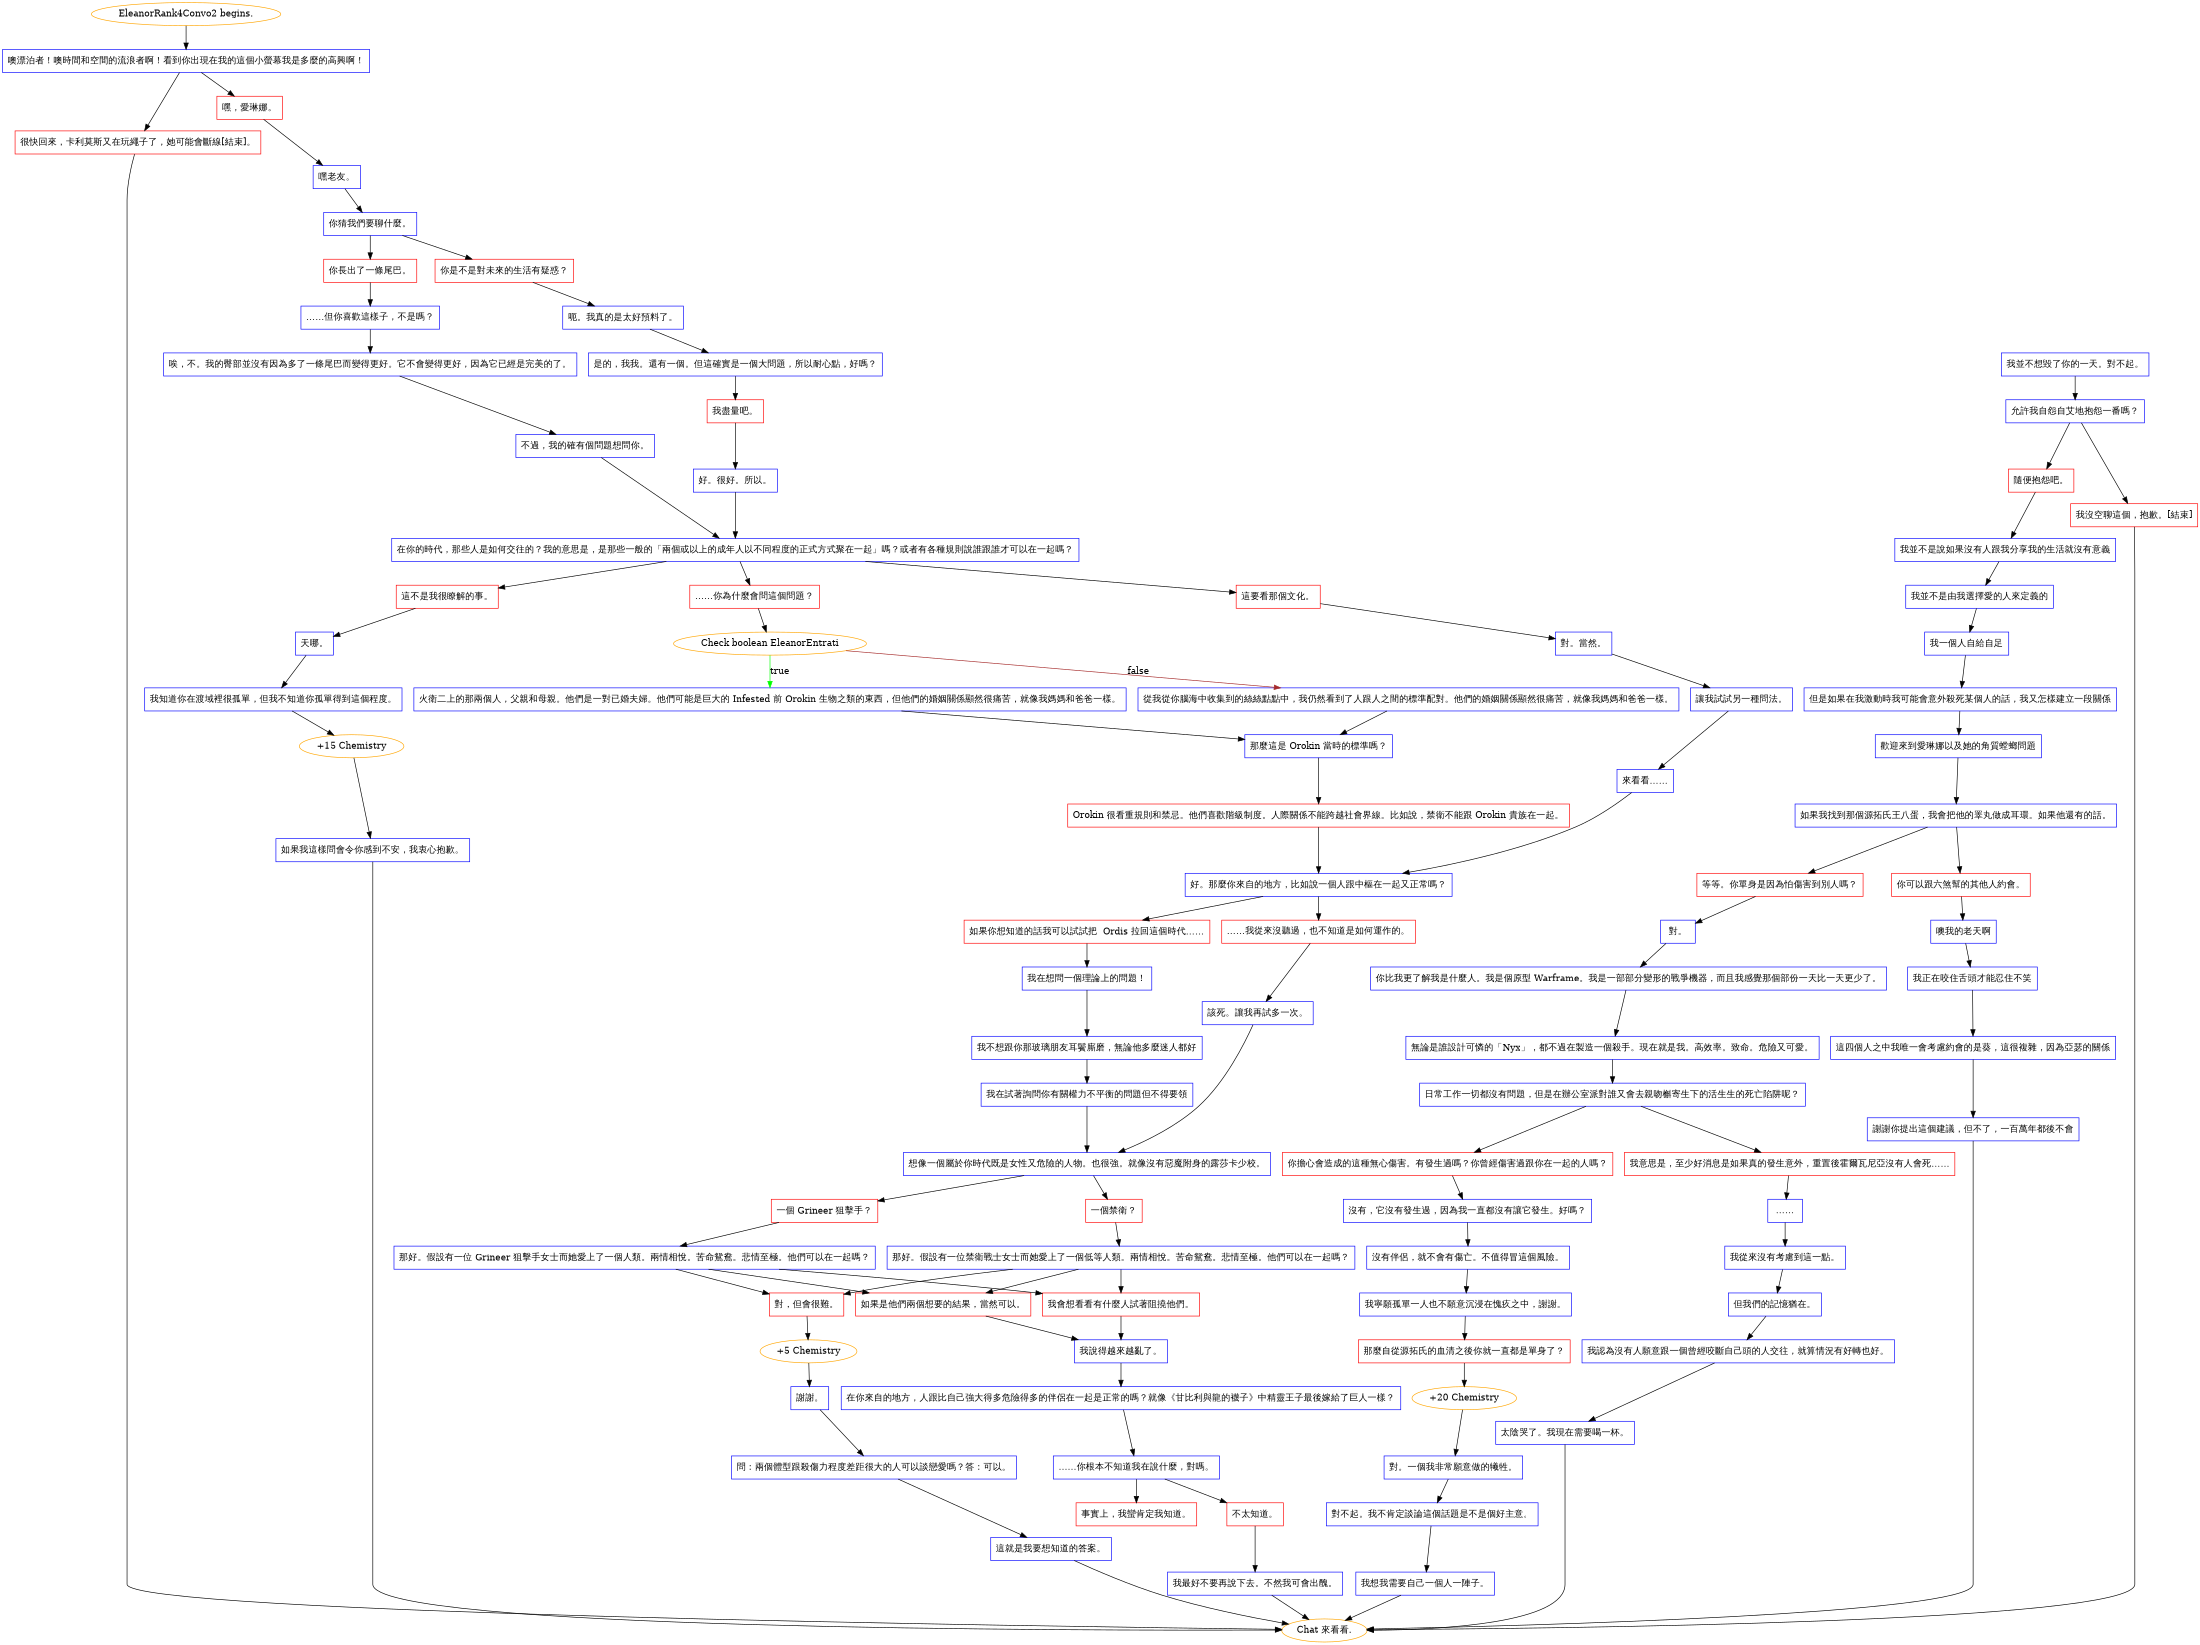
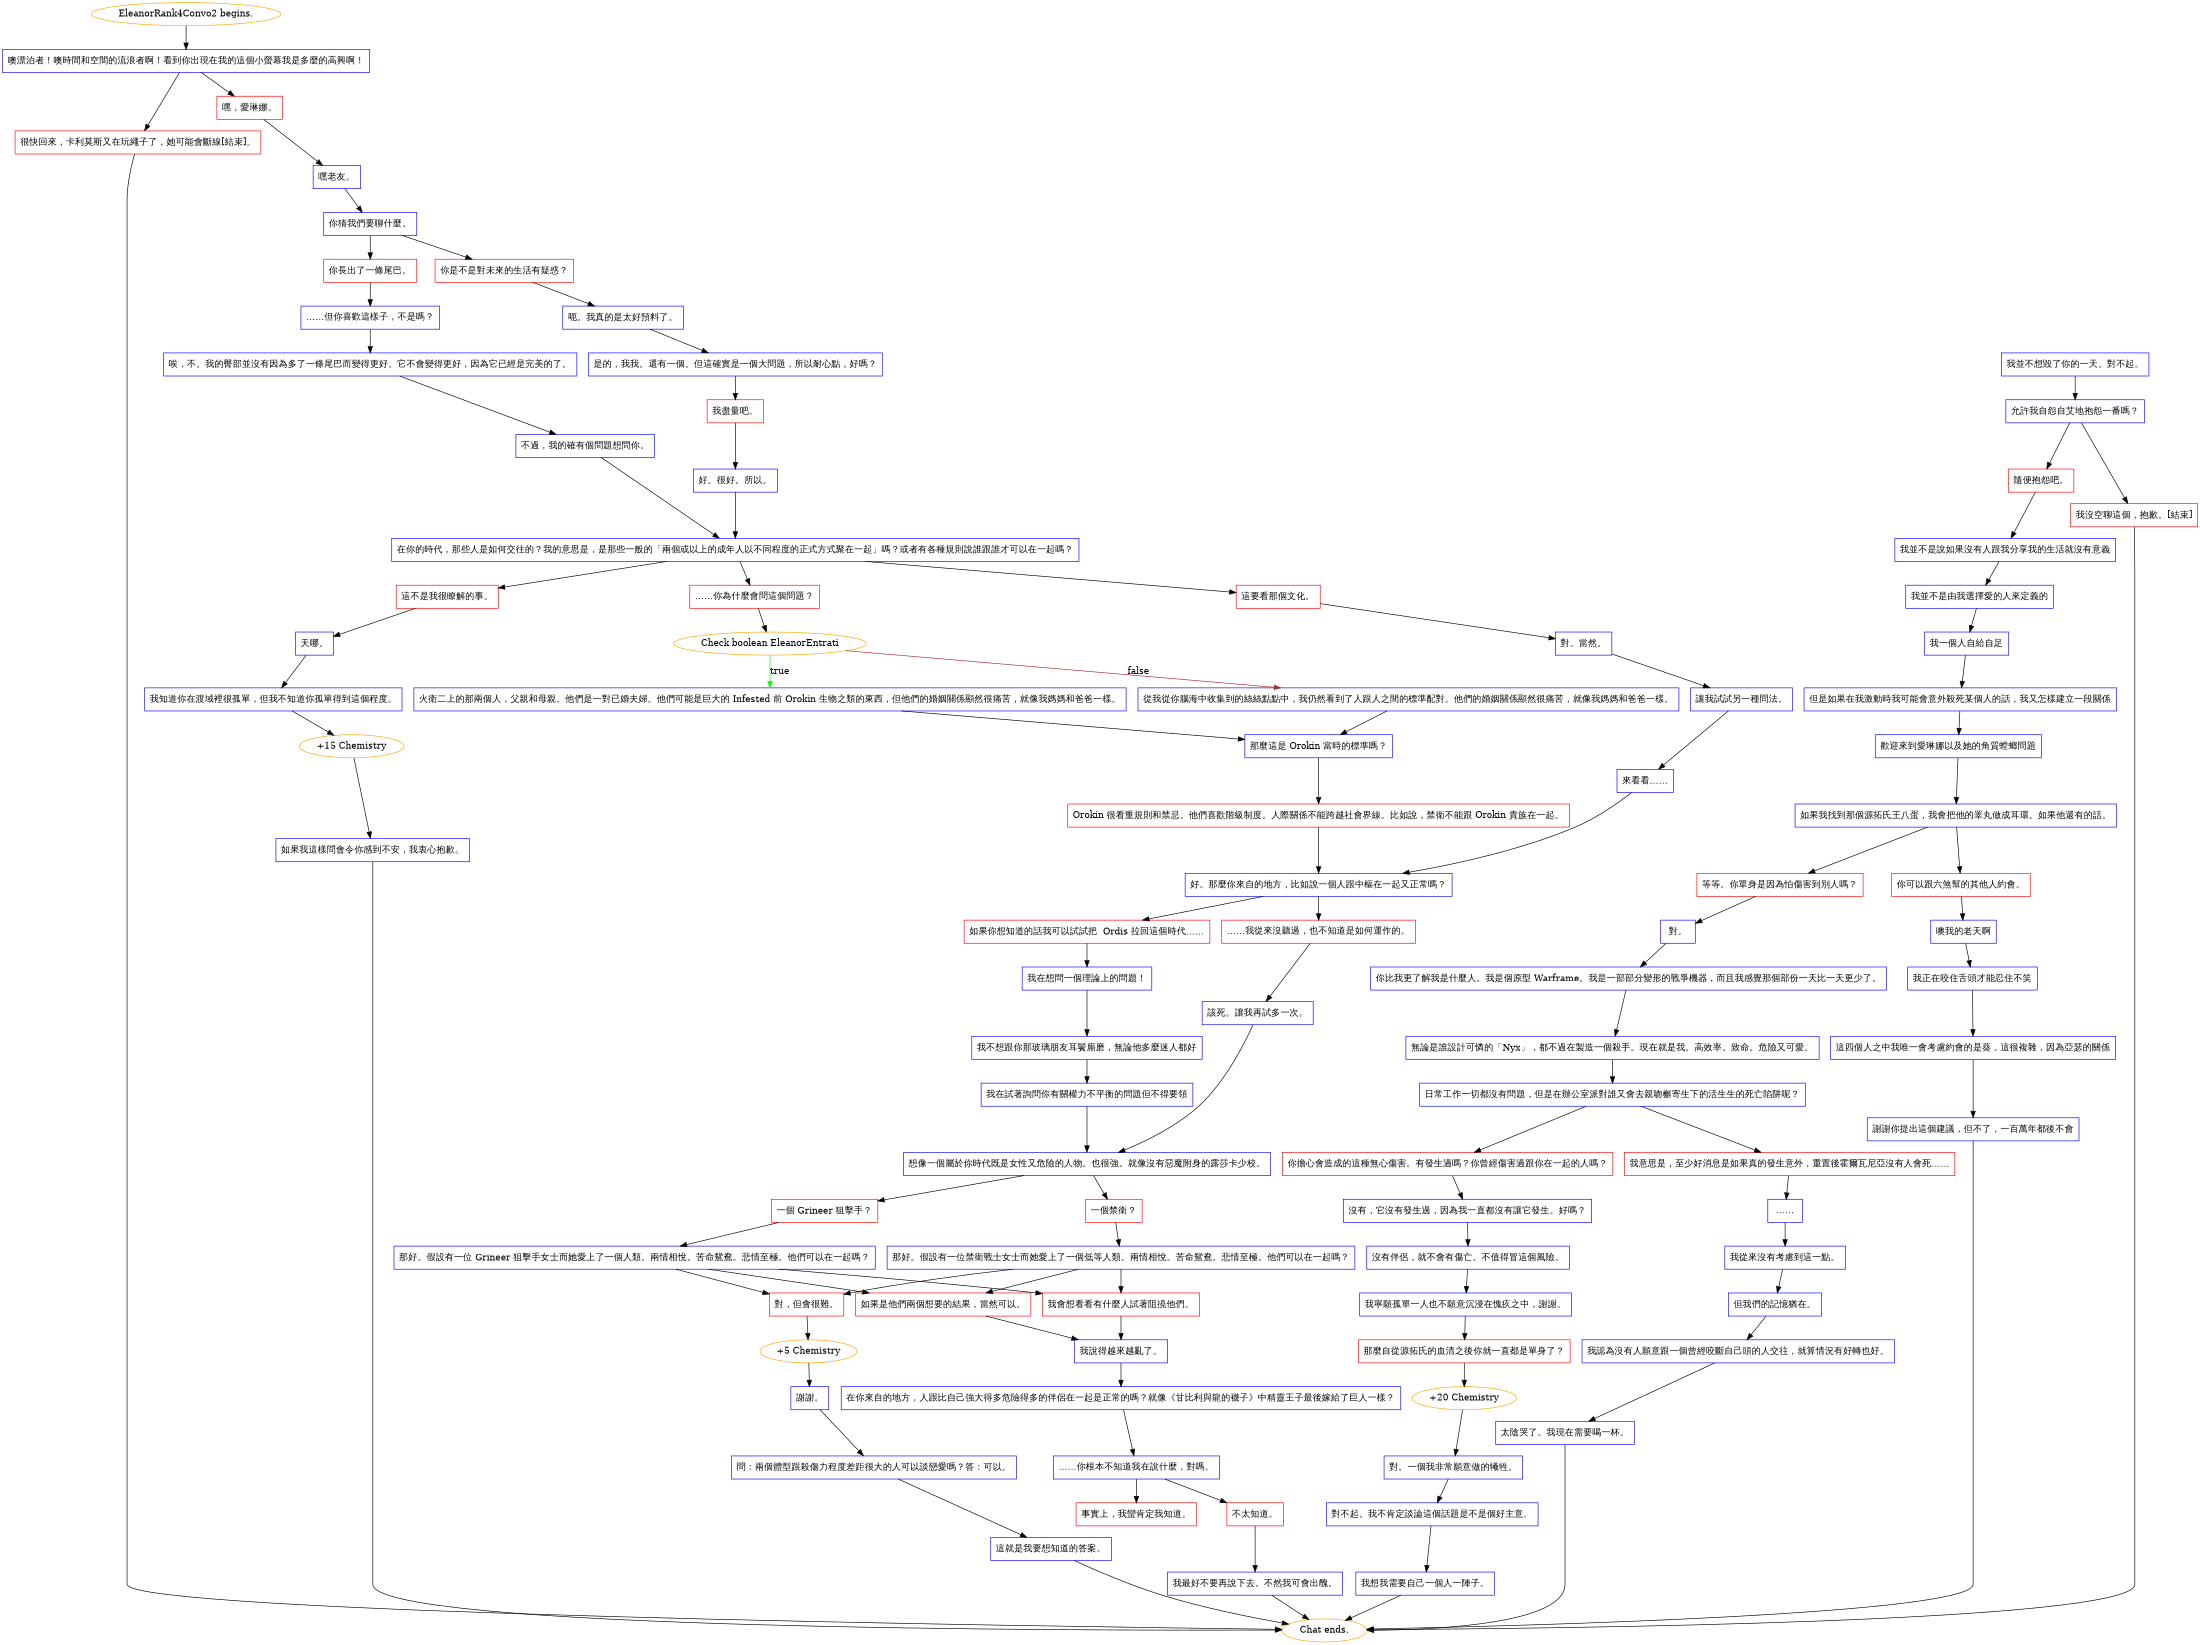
  digraph {
    node [color=blue shape=box]
    "EleanorRank4Convo2 begins." [color=orange shape=""]
    n2 [label="噢漂泊者！噢時間和空間的流浪者啊！看到你出現在我的這個小螢幕我是多麼的高興啊！"]
    n3 [color=red label="嘿，愛琳娜。"]
    n4 [color=red label="很快回來，卡利莫斯又在玩繩子了，她可能會斷線[結束]。"]
    n5 [label="嘿老友。"]
-   "Chat ends." [color=orange label="Chat 來看看." shape=""]
+   "Chat ends." [color=orange shape=""]
    n7 [label="你猜我們要聊什麼。"]
    n8 [color=red label="你是不是對未來的生活有疑惑？"]
    n9 [color=red label="你長出了一條尾巴。"]
    n10 [label="呃。我真的是太好預料了。"]
    n11 [label="……但你喜歡這樣子，不是嗎？"]
    n12 [label="是的，我我。還有一個。但這確實是一個大問題，所以耐心點，好嗎？"]
    n13 [label="唉，不。我的臀部並沒有因為多了一條尾巴而變得更好。它不會變得更好，因為它已經是完美的了。"]
    n14 [color=red label="我盡量吧。"]
    n15 [label="不過，我的確有個問題想問你。"]
    n16 [label="好。很好。所以。"]
    n17 [label="在你的時代，那些人是如何交往的？我的意思是，是那些一般的「兩個或以上的成年人以不同程度的正式方式聚在一起」嗎？或者有各種規則說誰跟誰才可以在一起嗎？"]
    n18 [color=red label="這不是我很瞭解的事。"]
    n19 [color=red label="這要看那個文化。"]
    n20 [color=red label="……你為什麼會問這個問題？"]
    n21 [label="天哪。"]
    n22 [label="對。當然。"]
    n23 [color=orange label="Check boolean EleanorEntrati" shape=""]
    n24 [label="我知道你在渡域裡很孤單，但我不知道你孤單得到這個程度。"]
    n25 [label="讓我試試另一種問法。"]
    n26 [label="火衛二上的那兩個人，父親和母親。他們是一對已婚夫婦。他們可能是巨大的 Infested 前 Orokin 生物之類的東西，但他們的婚姻關係顯然很痛苦，就像我媽媽和爸爸一樣。"]
    n27 [label="從我從你腦海中收集到的絲絲點點中，我仍然看到了人跟人之間的標準配對。他們的婚姻關係顯然很痛苦，就像我媽媽和爸爸一樣。"]
    n28 [color=orange label="+15 Chemistry" shape=""]
    n29 [label="來看看……"]
    n30 [label="那麼這是 Orokin 當時的標準嗎？"]
    n31 [label="如果我這樣問會令你感到不安，我衷心抱歉。"]
    n32 [label="好。那麼你來自的地方，比如說一個人跟中樞在一起又正常嗎？"]
    n33 [color=red label="Orokin 很看重規則和禁忌。他們喜歡階級制度。人際關係不能跨越社會界線。比如說，禁衛不能跟 Orokin 貴族在一起。"]
    n34 [color=red label="如果你想知道的話我可以試試把  Ordis 拉回這個時代……"]
    n35 [color=red label="……我從來沒聽過，也不知道是如何運作的。"]
    n36 [label="我在想問一個理論上的問題！"]
    n37 [label="該死。讓我再試多一次。"]
    n38 [label="我不想跟你那玻璃朋友耳鬢廝磨，無論他多麼迷人都好"]
    n39 [label="想像一個屬於你時代既是女性又危險的人物。也很強。就像沒有惡魔附身的露莎卡少校。"]
    n40 [label="我在試著詢問你有關權力不平衡的問題但不得要領"]
    n41 [color=red label="一個 Grineer 狙擊手？"]
    n42 [color=red label="一個禁衛？"]
    n43 [label="那好。假設有一位 Grineer 狙擊手女士而她愛上了一個人類。兩情相悅。苦命鴛鴦。悲情至極。他們可以在一起嗎？"]
    n44 [label="那好。假設有一位禁衛戰士女士而她愛上了一個低等人類。兩情相悅。苦命鴛鴦。悲情至極。他們可以在一起嗎？"]
    n45 [color=red label="如果是他們兩個想要的結果，當然可以。"]
    n46 [color=red label="我會想看看有什麼人試著阻撓他們。"]
    n47 [color=red label="對，但會很難。"]
    n48 [label="我說得越來越亂了。"]
    n49 [color=orange label="+5 Chemistry" shape=""]
    n50 [label="在你來自的地方，人跟比自己強大得多危險得多的伴侶在一起是正常的嗎？就像《甘比利與龍的襪子》中精靈王子最後嫁給了巨人一樣？"]
    n51 [label="謝謝。"]
    n52 [label="……你根本不知道我在說什麼，對嗎。"]
    n53 [label="問：兩個體型跟殺傷力程度差距很大的人可以談戀愛嗎？答：可以。"]
    n54 [color=red label="事實上，我蠻肯定我知道。"]
    n55 [color=red label="不太知道。"]
    n56 [label="這就是我要想知道的答案。"]
    n57 [label="我最好不要再說下去。不然我可會出醜。"]
    n58 [label="我並不想毀了你的一天。對不起。"]
    n59 [label="允許我自怨自艾地抱怨一番嗎？"]
    n60 [color=red label="隨便抱怨吧。"]
    n61 [color=red label="我沒空聊這個，抱歉。[結束]"]
    n62 [label="我並不是說如果沒有人跟我分享我的生活就沒有意義"]
    n63 [label="我並不是由我選擇愛的人來定義的"]
    n64 [label="我一個人自給自足"]
    n65 [label="但是如果在我激動時我可能會意外殺死某個人的話，我又怎樣建立一段關係"]
    n66 [label="歡迎來到愛琳娜以及她的角質螳螂問題"]
    n67 [label="如果我找到那個源拓氏王八蛋，我會把他的睪丸做成耳環。如果他還有的話。"]
    n68 [color=red label="你可以跟六煞幫的其他人約會。"]
    n69 [color=red label="等等。你單身是因為怕傷害到別人嗎？"]
    n70 [label="噢我的老天啊"]
    n71 [label="對。"]
    n72 [label="我正在咬住舌頭才能忍住不笑"]
    n73 [label="你比我更了解我是什麼人。我是個原型 Warframe。我是一部部分變形的戰爭機器，而且我感覺那個部份一天比一天更少了。"]
    n74 [label="這四個人之中我唯一會考慮約會的是葵，這很複雜，因為亞瑟的關係"]
    n75 [label="無論是誰設計可憐的「Nyx」，都不過在製造一個殺手。現在就是我。高效率。致命。危險又可愛。"]
    n76 [label="謝謝你提出這個建議，但不了，一百萬年都後不會"]
    n77 [label="日常工作一切都沒有問題，但是在辦公室派對誰又會去親吻槲寄生下的活生生的死亡陷阱呢？"]
    n78 [color=red label="你擔心會造成的這種無心傷害。有發生過嗎？你曾經傷害過跟你在一起的人嗎？"]
    n79 [color=red label="我意思是，至少好消息是如果真的發生意外，重置後霍爾瓦尼亞沒有人會死……"]
    n80 [label="沒有，它沒有發生過，因為我一直都沒有讓它發生。好嗎？"]
    n81 [label="……"]
    n82 [label="沒有伴侶，就不會有傷亡。不值得冒這個風險。"]
    n83 [label="我從來沒有考慮到這一點。"]
    n84 [label="我寧願孤單一人也不願意沉浸在愧疚之中，謝謝。"]
    n85 [label="但我們的記憶猶在。"]
    n86 [color=red label="那麼自從源拓氏的血清之後你就一直都是單身了？"]
    n87 [label="我認為沒有人願意跟一個曾經咬斷自己頭的人交往，就算情況有好轉也好。"]
    n88 [color=orange label="+20 Chemistry" shape=""]
    n89 [label="太陰哭了。我現在需要喝一杯。"]
    n90 [label="對。一個我非常願意做的犧牲。"]
    n91 [label="對不起。我不肯定談論這個話題是不是個好主意。"]
    n92 [label="我想我需要自己一個人一陣子。"]
    "EleanorRank4Convo2 begins." -> n2
    n2 -> n3
    n2 -> n4
    n3 -> n5
    n4 -> "Chat ends."
    n5 -> n7
    n7 -> n8
    n7 -> n9
    n8 -> n10
    n9 -> n11
    n10 -> n12
    n11 -> n13
    n12 -> n14
    n13 -> n15
    n14 -> n16
    n15 -> n17
    n16 -> n17
    n17 -> n18
    n17 -> n19
    n17 -> n20
    n18 -> n21
    n19 -> n22
    n20 -> n23
    n21 -> n24
    n22 -> n25
    n23 -> n26 [color=green label=true]
    n23 -> n27 [color=brown label=false]
    n24 -> n28
    n25 -> n29
    n26 -> n30
    n27 -> n30
    n28 -> n31
    n29 -> n32
    n30 -> n33
    n31 -> "Chat ends."
    n32 -> n34
    n32 -> n35
    n33 -> n32
    n34 -> n36
    n35 -> n37
    n36 -> n38
    n37 -> n39
    n38 -> n40
    n39 -> n41
    n39 -> n42
    n40 -> n39
    n41 -> n43
    n42 -> n44
    n43 -> n45
    n43 -> n46
    n43 -> n47
    n44 -> n45
    n44 -> n46
    n44 -> n47
    n45 -> n48
    n46 -> n48
    n47 -> n49
    n48 -> n50
    n49 -> n51
    n50 -> n52
    n51 -> n53
    n52 -> n54
    n52 -> n55
    n53 -> n56
    n55 -> n57
    n56 -> "Chat ends."
    n57 -> "Chat ends."
    n58 -> n59
    n59 -> n60
    n59 -> n61
    n60 -> n62
    n61 -> "Chat ends."
    n62 -> n63
    n63 -> n64
    n64 -> n65
    n65 -> n66
    n66 -> n67
    n67 -> n68
    n67 -> n69
    n68 -> n70
    n69 -> n71
    n70 -> n72
    n71 -> n73
    n72 -> n74
    n73 -> n75
    n74 -> n76
    n75 -> n77
    n76 -> "Chat ends."
    n77 -> n78
    n77 -> n79
    n78 -> n80
    n79 -> n81
    n80 -> n82
    n81 -> n83
    n82 -> n84
    n83 -> n85
    n84 -> n86
    n85 -> n87
    n86 -> n88
    n87 -> n89
    n88 -> n90
    n89 -> "Chat ends."
    n90 -> n91
    n91 -> n92
    n92 -> "Chat ends."
  }
